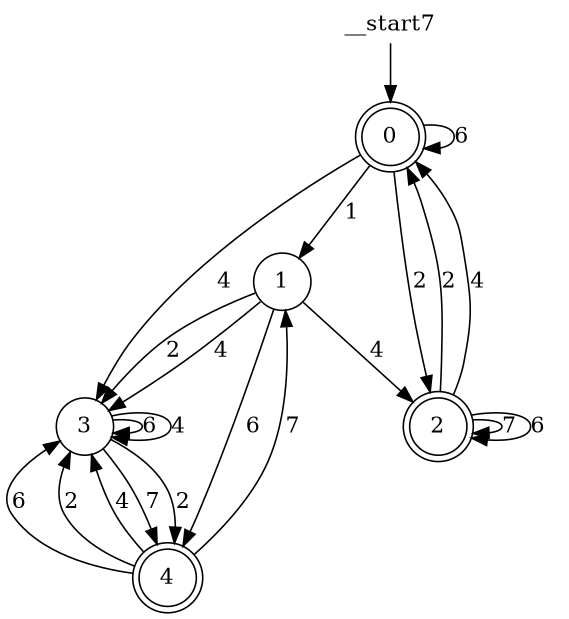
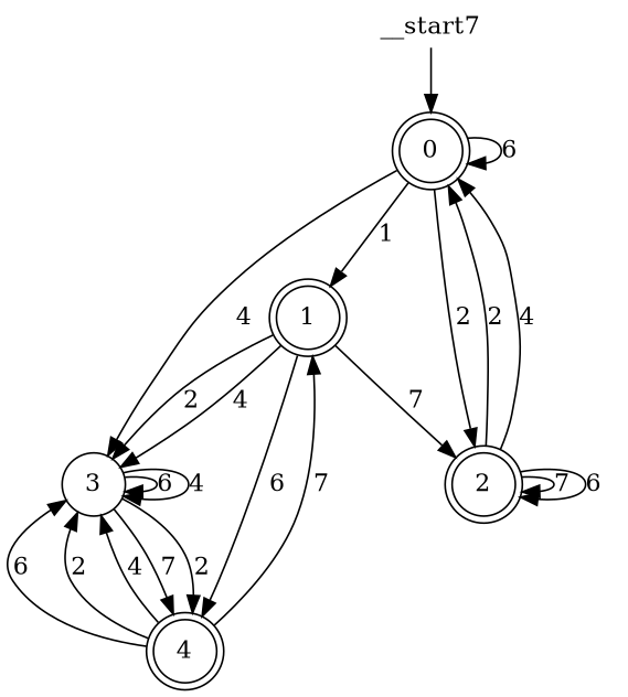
  digraph {
    node [shape=doublecircle]
    n1 [label=0]
-   n2 [label=1 shape=circle]
+   n2 [label=1]
    n3 [label=2]
    n4 [label=3 shape=circle]
    n5 [label=4]
    n6 [height=0 label=__start7 shape=none width=0]
    n1 -> n1 [label=6]
    n1 -> n2 [label=1]
    n1 -> n3 [label=2]
    n1 -> n4 [label=4]
-   n2 -> n3 [label=4]
+   n2 -> n3 [label=7]
    n2 -> n4 [label=2]
    n2 -> n4 [label=4]
    n2 -> n5 [label=6]
    n3 -> n1 [label=2]
    n3 -> n1 [label=4]
    n3 -> n3 [label=7]
    n3 -> n3 [label=6]
    n4 -> n4 [label=6]
    n4 -> n4 [label=4]
    n4 -> n5 [label=7]
    n4 -> n5 [label=2]
    n5 -> n2 [label=7]
    n5 -> n4 [label=6]
    n5 -> n4 [label=2]
    n5 -> n4 [label=4]
    n6 -> n1
  }
